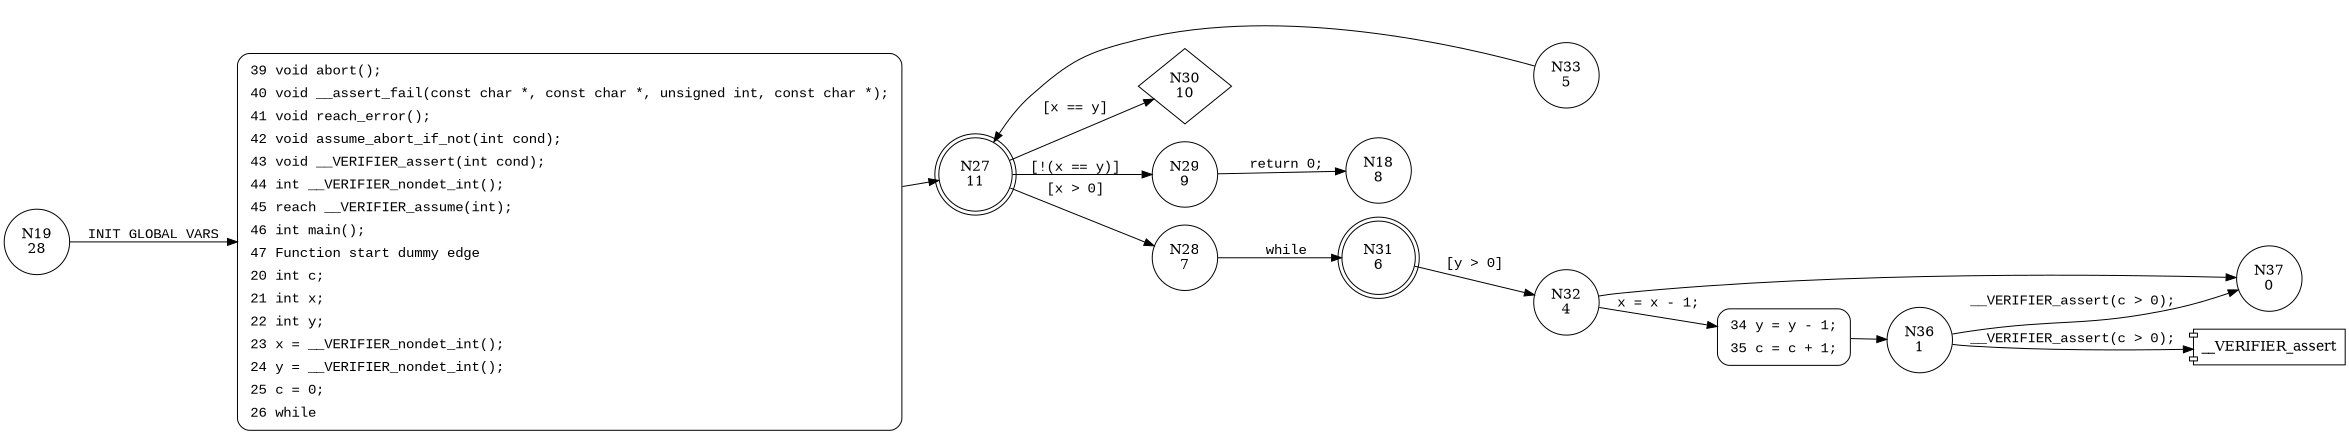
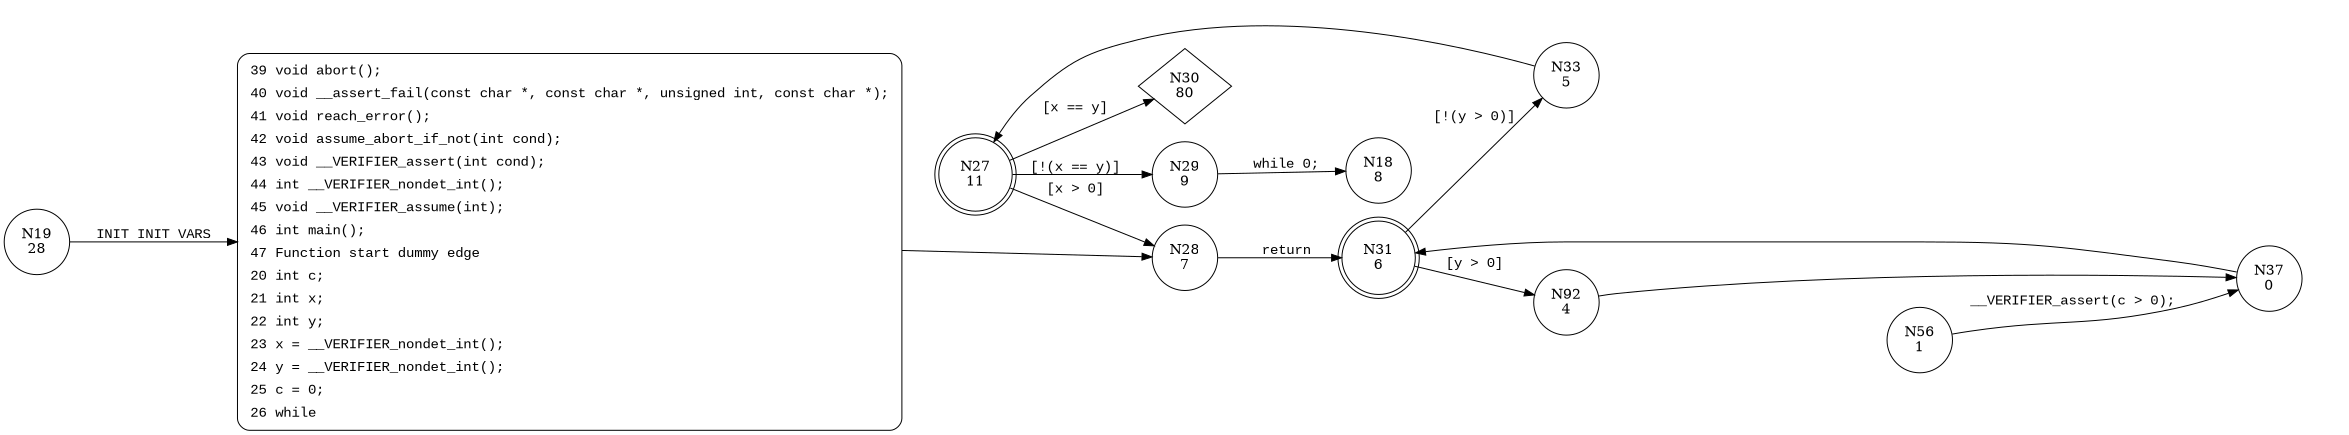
  digraph {
    rankdir=LR
    node [shape=circle]
    edge [fontname="Courier New"]
    n1 [label="N19\n28"]
-   n2 [fillcolor=white fontname="Courier New" label=<<table border="0" cellborder="0" cellpadding="3" bgcolor="white"><tr><td align="right">39</td><td align="left">void abort();</td></tr><tr><td align="right">40</td><td align="left">void __assert_fail(const char *, const char *, unsigned int, const char *);</td></tr><tr><td align="right">41</td><td align="left">void reach_error();</td></tr><tr><td align="right">42</td><td align="left">void assume_abort_if_not(int cond);</td></tr><tr><td align="right">43</td><td align="left">void __VERIFIER_assert(int cond);</td></tr><tr><td align="right">44</td><td align="left">int __VERIFIER_nondet_int();</td></tr><tr><td align="right">45</td><td align="left">reach __VERIFIER_assume(int);</td></tr><tr><td align="right">46</td><td align="left">int main();</td></tr><tr><td align="right">47</td><td align="left">Function start dummy edge</td></tr><tr><td align="right">20</td><td align="left">int c;</td></tr><tr><td align="right">21</td><td align="left">int x;</td></tr><tr><td align="right">22</td><td align="left">int y;</td></tr><tr><td align="right">23</td><td align="left">x = __VERIFIER_nondet_int();</td></tr><tr><td align="right">24</td><td align="left">y = __VERIFIER_nondet_int();</td></tr><tr><td align="right">25</td><td align="left">c = 0;</td></tr><tr><td align="right">26</td><td align="left">while</td></tr></table>> penwidth=1 shape=Mrecord style="filled,bold"]
+   n2 [fillcolor=white fontname="Courier New" label=<<table border="0" cellborder="0" cellpadding="3" bgcolor="white"><tr><td align="right">39</td><td align="left">void abort();</td></tr><tr><td align="right">40</td><td align="left">void __assert_fail(const char *, const char *, unsigned int, const char *);</td></tr><tr><td align="right">41</td><td align="left">void reach_error();</td></tr><tr><td align="right">42</td><td align="left">void assume_abort_if_not(int cond);</td></tr><tr><td align="right">43</td><td align="left">void __VERIFIER_assert(int cond);</td></tr><tr><td align="right">44</td><td align="left">int __VERIFIER_nondet_int();</td></tr><tr><td align="right">45</td><td align="left">void __VERIFIER_assume(int);</td></tr><tr><td align="right">46</td><td align="left">int main();</td></tr><tr><td align="right">47</td><td align="left">Function start dummy edge</td></tr><tr><td align="right">20</td><td align="left">int c;</td></tr><tr><td align="right">21</td><td align="left">int x;</td></tr><tr><td align="right">22</td><td align="left">int y;</td></tr><tr><td align="right">23</td><td align="left">x = __VERIFIER_nondet_int();</td></tr><tr><td align="right">24</td><td align="left">y = __VERIFIER_nondet_int();</td></tr><tr><td align="right">25</td><td align="left">c = 0;</td></tr><tr><td align="right">26</td><td align="left">while</td></tr></table>> penwidth=1 shape=Mrecord style="filled,bold"]
    n3 [label="N27\n11" shape=doublecircle]
-   n4 [label="N30\n10" shape=diamond]
+   n4 [label="N30\n80" shape=diamond]
    n5 [label="N29\n9"]
    n6 [label="N28\n7"]
    n7 [label="N18\n8"]
    n8 [label="N31\n6" shape=doublecircle]
-   n9 [label="N32\n4"]
+   n9 [label="N92\n4"]
    n10 [label="N33\n5"]
-   n11 [fillcolor=white fontname="Courier New" label=<<table border="0" cellborder="0" cellpadding="3" bgcolor="white"><tr><td align="right">34</td><td align="left">y = y - 1;</td></tr><tr><td align="right">35</td><td align="left">c = c + 1;</td></tr></table>> penwidth=1 shape=Mrecord style="filled,bold"]
    n12 [label="N37\n0"]
-   n13 [label="N36\n1"]
-   n14 [label=__VERIFIER_assert shape=component]
-   n1 -> n2 [label="INIT GLOBAL VARS"]
-   n2 -> n3 [fontname=""]
+   n13 [label="N56\n1"]
+   n1 -> n2 [label="INIT INIT VARS"]
+   n2 -> n6 [fontname=""]
    n3 -> n4 [label="[x == y]"]
    n3 -> n5 [label="[!(x == y)]"]
    n3 -> n6 [label="[x > 0]"]
-   n5 -> n7 [label="return 0;"]
-   n6 -> n8 [label=while]
+   n5 -> n7 [label="while 0;"]
+   n6 -> n8 [label=return]
    n8 -> n9 [label="[y > 0]"]
-   n9 -> n11 [label="x = x - 1;"]
+   n8 -> n10 [label="[!(y > 0)]"]
    n9 -> n12
    n10 -> n3
-   n11 -> n13 [fontname=""]
+   n12 -> n8
    n13 -> n12 [label="__VERIFIER_assert(c > 0);"]
-   n13 -> n14 [label="__VERIFIER_assert(c > 0);"]
  }
